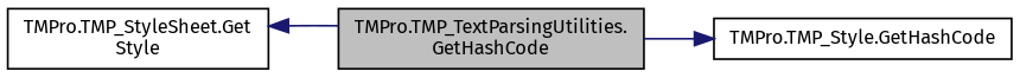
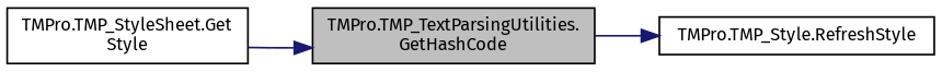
  digraph {
    fontname="Fira Sans"
    rankdir=RL
    node [color=black fillcolor=white fontname="Fira Sans" fontsize=10 shape=record style=filled]
    edge [color=midnightblue dir=back fontname="Fira Sans" fontsize=10 labelfontname=Helvetica labelfontsize=10 style=solid]
    n1 [fillcolor=grey75 fontcolor=black height=0.2 label="TMPro.TMP_TextParsingUtilities.\lGetHashCode" width=0.4]
    n2 [height=0.2 label="TMPro.TMP_StyleSheet.Get\lStyle" width=0.4]
-   n3 [height=0.2 label="TMPro.TMP_Style.GetHashCode" width=0.4]
-   n2 -> n1
+   n3 [height=0.2 label="TMPro.TMP_Style.RefreshStyle" width=0.4]
+   n1 -> n2
    n3 -> n1
  }
